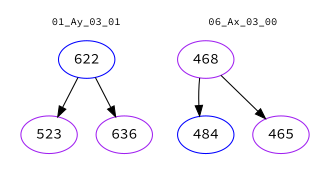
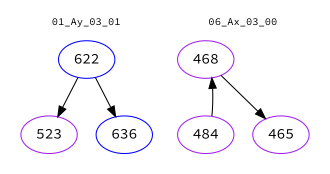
  digraph {
    fontname="Source Code Pro"
    node [color=purple fontname="Source Code Pro"]
    edge [color=black fontname="Source Code Pro"]
    n1 [color=blue label=622]
    n2 [label=523]
-   n3 [label=636]
+   n3 [color=blue label=636]
    n4 [label=468]
-   n5 [color=blue label=484]
+   n5 [label=484]
    n6 [label=465]
    subgraph cluster_1 {
      color=white
      fontsize=10
      label="01_Ay_03_01"
      n1
      n2
      n3
    }
    subgraph cluster_2 {
      color=white
      fontsize=10
      label="06_Ax_03_00"
      n4
      n5
      n6
    }
    n1 -> n2
    n1 -> n3
-   n4 -> n5
+   n5 -> n4
    n4 -> n6
  }
